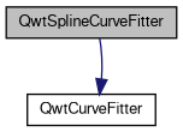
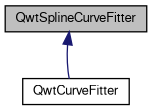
  digraph {
    node [color=black fontname=FreeSans fontsize=10 shape=record style=filled]
    n1 [fillcolor=grey75 fontcolor=black height=0.2 label=QwtSplineCurveFitter width=0.4]
    n2 [fillcolor=white height=0.2 label=QwtCurveFitter width=0.4]
-   n2 -> n1 [color=midnightblue dir=back fontname=FreeSans fontsize=10 labelfontname=FreeSans labelfontsize=10 style=solid]
+   n1 -> n2 [color=midnightblue dir=back fontname=FreeSans fontsize=10 labelfontname=FreeSans labelfontsize=10 style=solid]
  }
